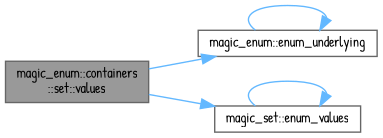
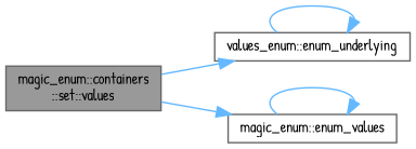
  digraph {
    fontname="Patrick Hand"
    rankdir=LR
    node [color=grey40 fillcolor=white fontname="Patrick Hand" fontsize=10 shape=box style=filled]
    edge [color=steelblue1 fontname="Patrick Hand" fontsize=10 labelfontname=Helvetica labelfontsize=10 style=solid]
    n1 [color=gray40 fillcolor=grey60 fontcolor=black height=0.2 label="magic_enum::containers\l::set::values" width=0.4]
-   n2 [height=0.2 label="magic_enum::enum_underlying" width=0.4]
-   n3 [height=0.2 label="magic_set::enum_values" width=0.4]
+   n2 [height=0.2 label="values_enum::enum_underlying" width=0.4]
+   n3 [height=0.2 label="magic_enum::enum_values" width=0.4]
    n1 -> n2
    n1 -> n3
    n2 -> n2
    n3 -> n3
  }
